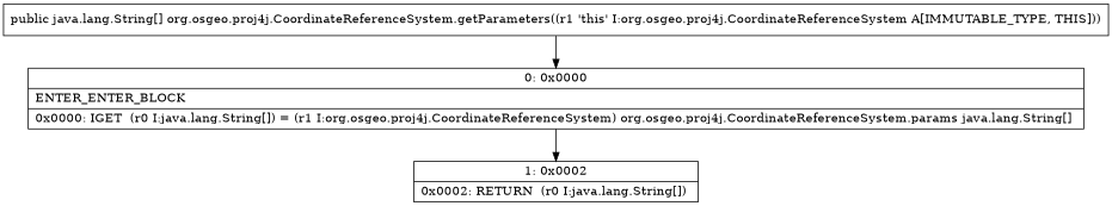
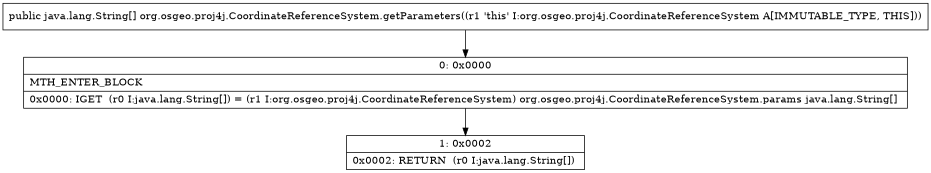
  digraph {
    node [shape=record]
-   n1 [label="{0\:\ 0x0000|ENTER_ENTER_BLOCK\l|0x0000: IGET  (r0 I:java.lang.String[]) = (r1 I:org.osgeo.proj4j.CoordinateReferenceSystem) org.osgeo.proj4j.CoordinateReferenceSystem.params java.lang.String[] \l}"]
+   n1 [label="{0\:\ 0x0000|MTH_ENTER_BLOCK\l|0x0000: IGET  (r0 I:java.lang.String[]) = (r1 I:org.osgeo.proj4j.CoordinateReferenceSystem) org.osgeo.proj4j.CoordinateReferenceSystem.params java.lang.String[] \l}"]
    n2 [label="{1\:\ 0x0002|0x0002: RETURN  (r0 I:java.lang.String[]) \l}"]
    n3 [label="{public java.lang.String[] org.osgeo.proj4j.CoordinateReferenceSystem.getParameters((r1 'this' I:org.osgeo.proj4j.CoordinateReferenceSystem A[IMMUTABLE_TYPE, THIS])) }"]
    n1 -> n2
    n3 -> n1
  }
